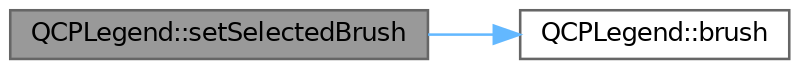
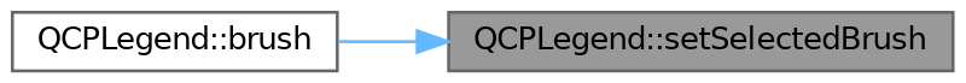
  digraph {
    rankdir=LR
    node [fontname=Helvetica fontsize=10 shape=box style=filled]
    n1 [color=gray40 fillcolor=grey60 fontcolor=black height=0.2 label="QCPLegend::setSelectedBrush" width=0.4]
    n2 [color=grey40 fillcolor=white height=0.2 label="QCPLegend::brush" width=0.4]
-   n1 -> n2 [color=steelblue1 fontname=Helvetica fontsize=10 labelfontname=Helvetica labelfontsize=10 style=solid]
+   n2 -> n1 [color=steelblue1 fontname=Helvetica fontsize=10 labelfontname=Helvetica labelfontsize=10 style=solid]
  }
